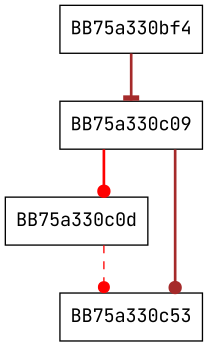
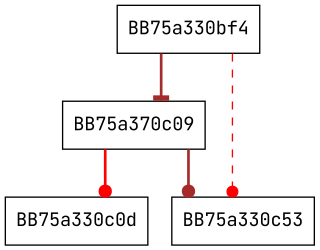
  digraph {
    fontname="JetBrains Mono"
    splines=ortho
    node [fontname="JetBrains Mono" shape=box]
    edge [arrowhead=dot color=brown fontname="JetBrains Mono" style=bold]
    BB75a330bf4
-   BB75a330c09
+   BB75a330c09 [label=BB75a370c09]
    BB75a330c0d
    BB75a330c53
    BB75a330bf4 -> BB75a330c09 [arrowhead=tee]
    BB75a330c09 -> BB75a330c0d [color=red]
    BB75a330c09 -> BB75a330c53
-   BB75a330c0d -> BB75a330c53 [color=red style=dashed]
+   BB75a330bf4 -> BB75a330c53 [color=red style=dashed]
  }
